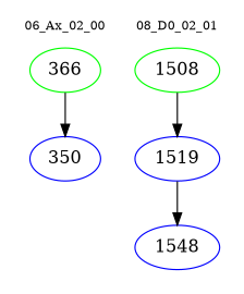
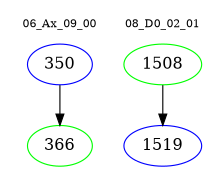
  digraph {
    fontname="DejaVu Serif"
    node [color=blue fontname="DejaVu Serif"]
    edge [color=black fontname="DejaVu Serif"]
    n1 [label=350]
    n2 [color=green label=366]
    n3 [label=1519]
    n4 [color=green label=1508]
-   n5 [label=1548]
    subgraph cluster_1 {
      color=white
      fontsize=10
-     label="06_Ax_02_00"
+     label="06_Ax_09_00"
      n1
      n2
    }
    subgraph cluster_2 {
      color=white
      fontsize=10
      label="08_D0_02_01"
      n3
      n4
-     n5
    }
-   n2 -> n1
-   n3 -> n5
+   n1 -> n2
    n4 -> n3
  }
